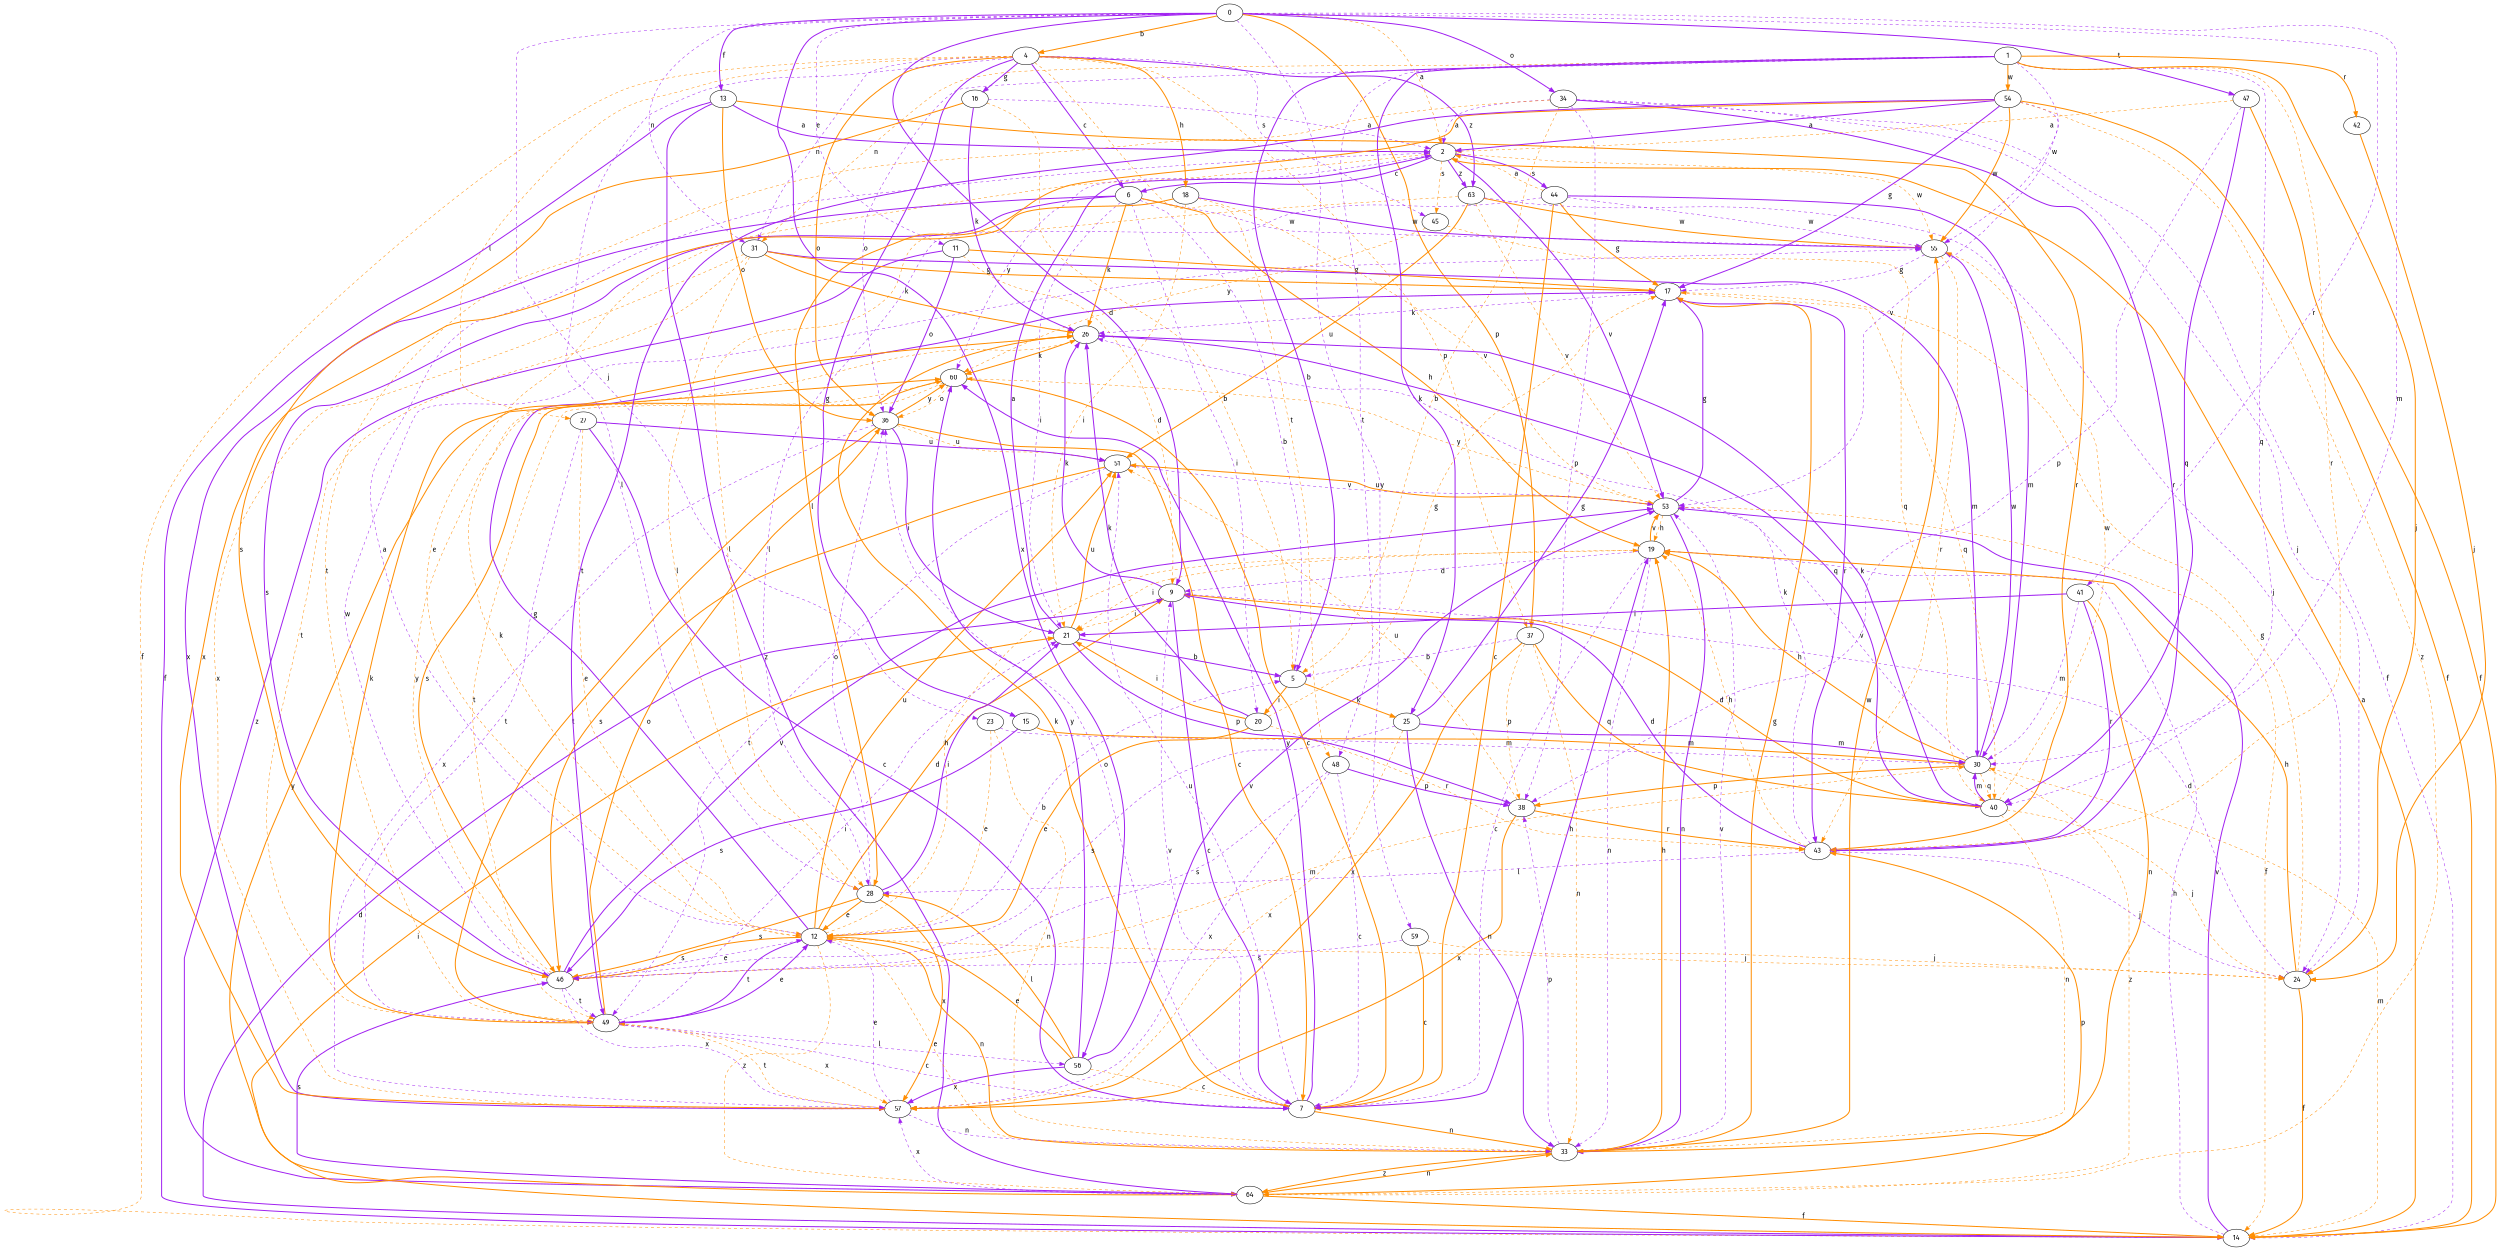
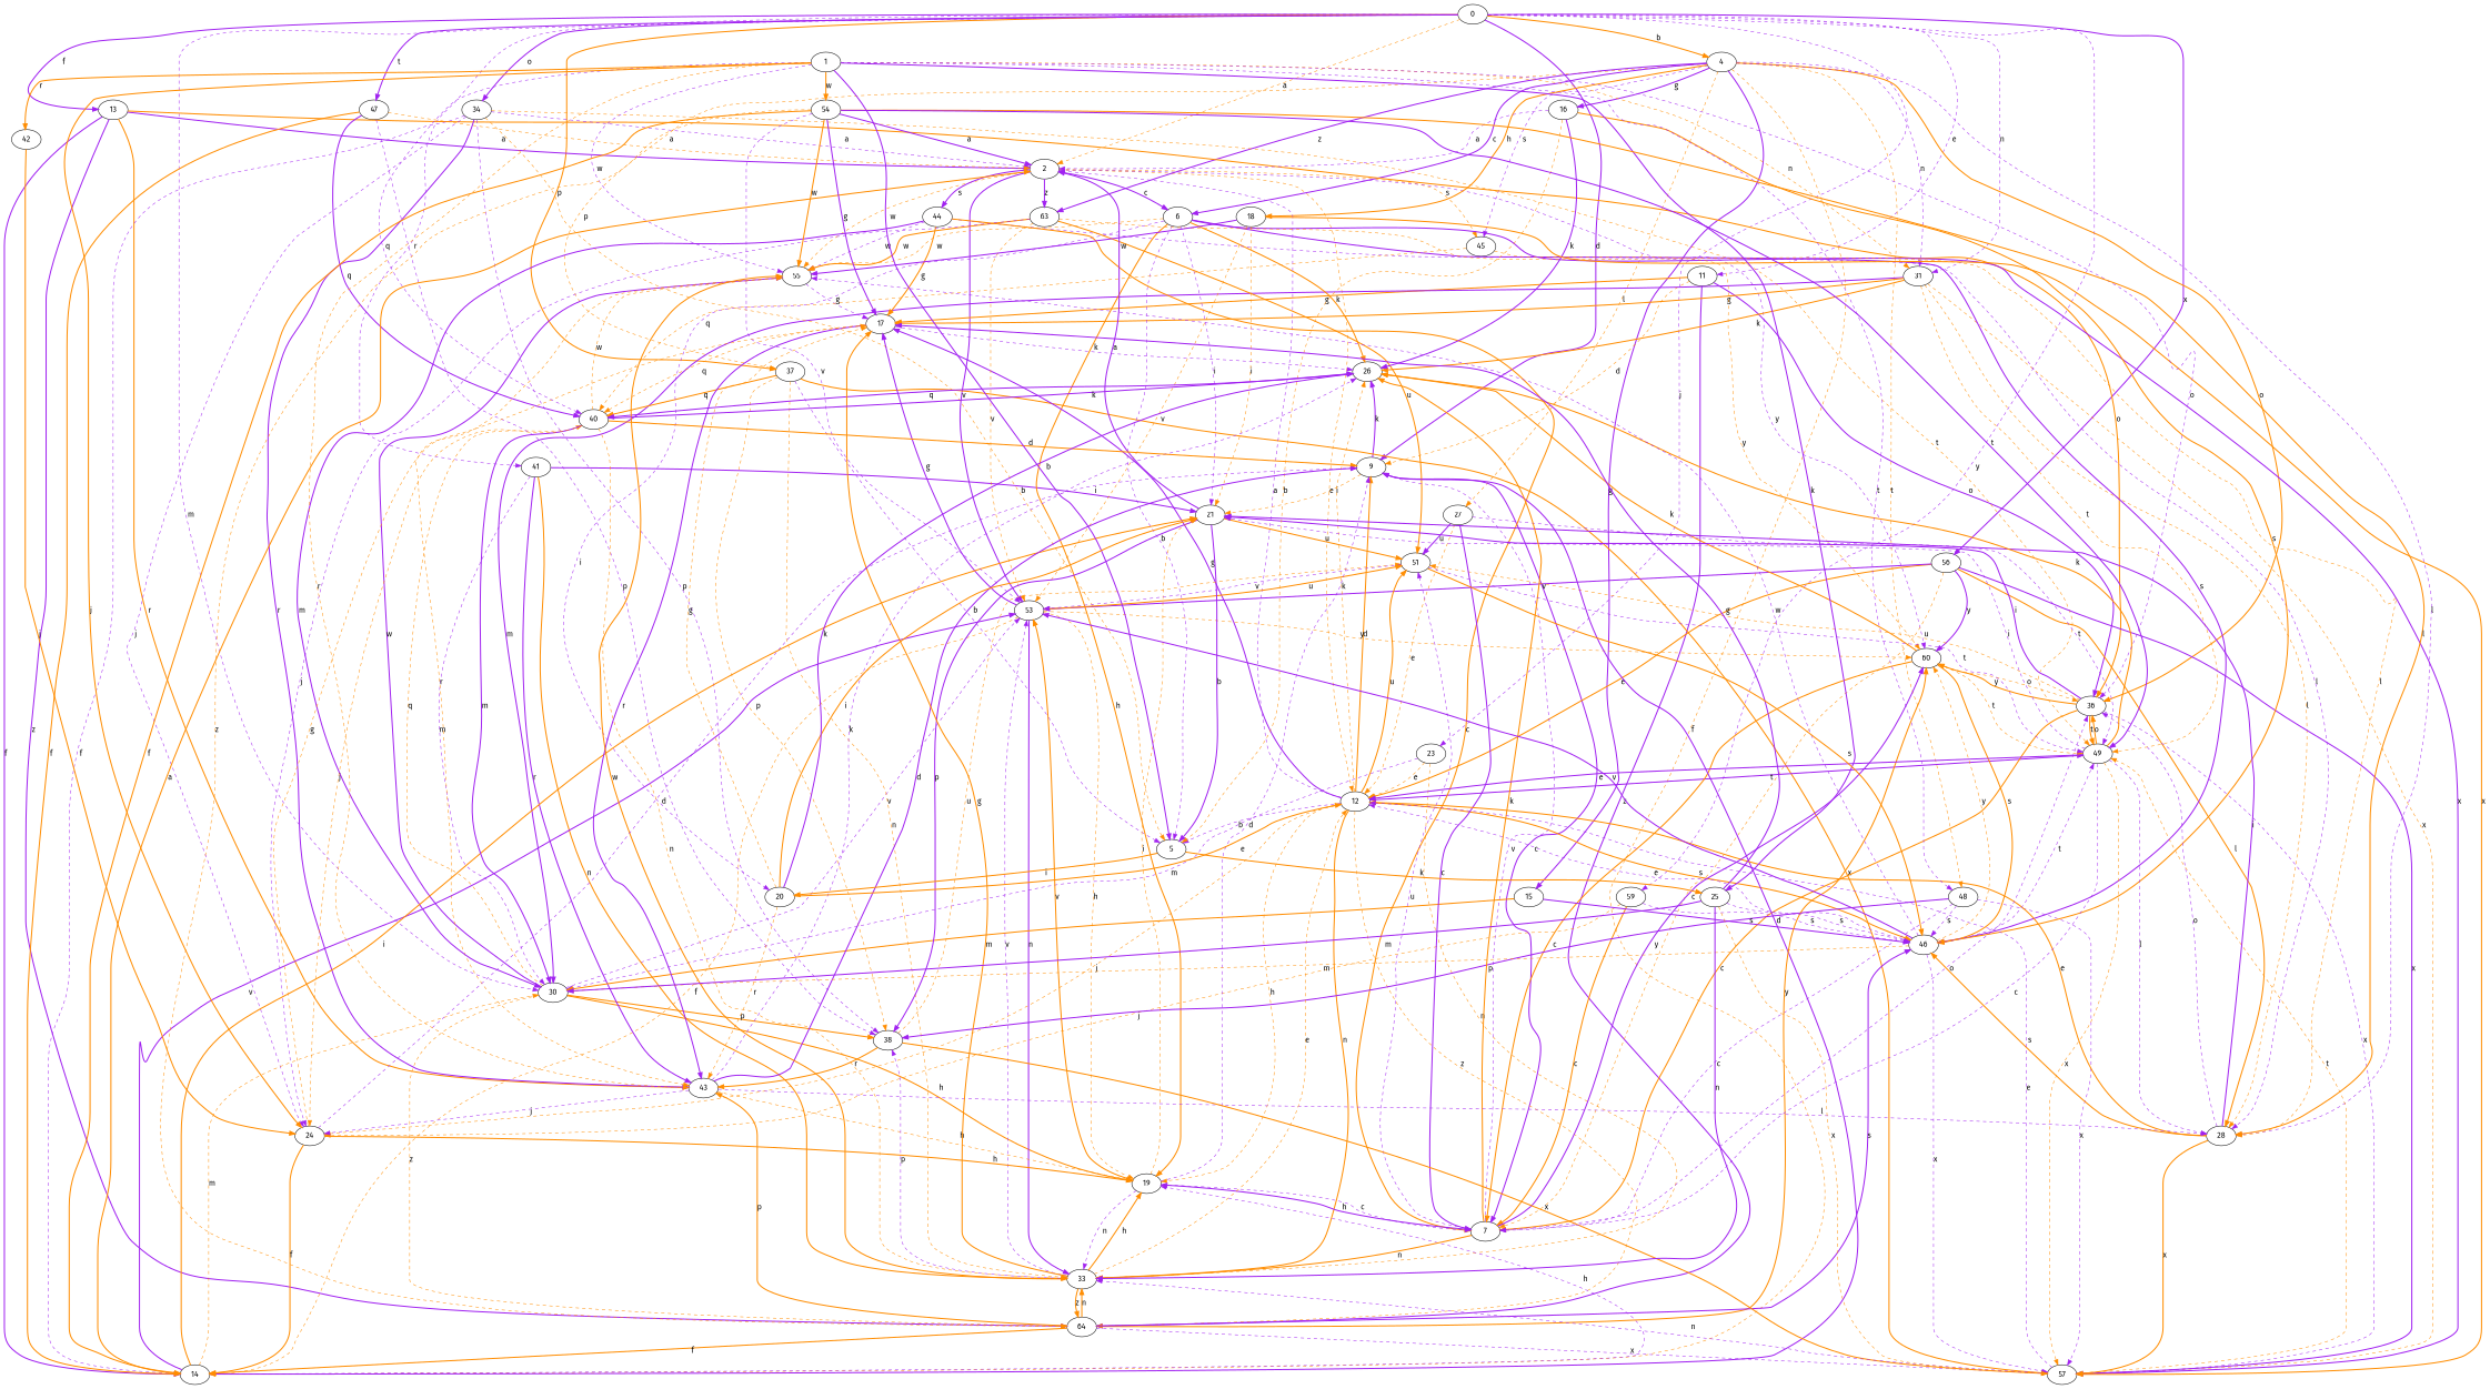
  strict digraph {
    fontname="Fira Sans"
    node [fontname="Fira Sans"]
    edge [color=darkorange fontname="Fira Sans" style=bold]
    0
    2
    4
    9
    11
    13
    23
    30
    31
    34
    37
    41
    47
    56
    59
    55
    6
    12
    44
    45
    53
    60
    63
    36
    48
    14
    15
    16
    18
    27
    28
    21
    26
    7
    17
    64
    43
    33
    40
    19
    38
    57
    49
    5
    24
    46
    1
    25
    42
    54
    20
    51
    0 -> 2 [label=a style=dashed]
    0 -> 4 [label=b]
    0 -> 9 [color=purple label=d]
    0 -> 11 [color=purple label=e style=dashed]
    0 -> 13 [color=purple label=f]
    0 -> 23 [color=purple label=j style=dashed]
    0 -> 30 [color=purple label=m style=dashed]
    0 -> 31 [color=purple label=n style=dashed]
    0 -> 34 [color=purple label=o]
    0 -> 37 [label=p]
    0 -> 41 [color=purple label=r style=dashed]
    0 -> 47 [color=purple label=t]
    0 -> 56 [color=purple label=x]
    0 -> 59 [color=purple label=y style=dashed]
    2 -> 55 [label=w style=dashed]
    2 -> 6 [color=purple label=c]
    2 -> 12 [label=e style=dashed]
    2 -> 44 [color=purple label=s]
    2 -> 45 [label=s style=dashed]
    2 -> 53 [color=purple label=v]
    2 -> 60 [color=purple label=y style=dashed]
    2 -> 63 [color=purple label=z]
    4 -> 31 [color=purple label=n style=dashed]
    4 -> 37 [label=p style=dashed]
    4 -> 6 [color=purple label=c]
    4 -> 45 [color=purple label=s style=dashed]
    4 -> 63 [color=purple label=z]
    4 -> 36 [label=o]
    4 -> 48 [label=t style=dashed]
    4 -> 14 [label=f style=dashed]
    4 -> 15 [color=purple label=g]
    4 -> 16 [color=purple label=g]
    4 -> 18 [label=h]
    4 -> 27 [label=l style=dashed]
    4 -> 28 [color=purple label=l style=dashed]
    9 -> 21 [label=i style=dashed]
    9 -> 26 [color=purple label=k]
    9 -> 7 [color=purple label=c]
    11 -> 9 [label=d style=dashed]
    11 -> 36 [color=purple label=o]
    11 -> 17 [label=g]
    11 -> 64 [color=purple label=z]
    13 -> 2 [color=purple label=a]
    13 -> 36 [label=o]
    13 -> 14 [color=purple label=f]
    13 -> 64 [color=purple label=z]
    13 -> 43 [label=r]
    23 -> 30 [color=purple label=m style=dashed]
    23 -> 12 [label=e style=dashed]
    23 -> 33 [label=n style=dashed]
    30 -> 55 [color=purple label=w]
    30 -> 53 [color=purple label=v style=dashed]
    30 -> 64 [label=z style=dashed]
    30 -> 40 [label=q style=dashed]
    30 -> 19 [label=h]
    30 -> 38 [label=p]
    31 -> 30 [color=purple label=m]
    31 -> 28 [label=l style=dashed]
    31 -> 26 [label=k]
    31 -> 17 [label=g]
    31 -> 57 [label=x style=dashed]
    31 -> 49 [label=t style=dashed]
    34 -> 2 [color=purple label=a style=dashed]
    34 -> 14 [color=purple label=f style=dashed]
    34 -> 43 [color=purple label=r]
    34 -> 38 [color=purple label=p style=dashed]
    34 -> 49 [label=t style=dashed]
    34 -> 5 [label=b style=dashed]
    34 -> 24 [color=purple label=j style=dashed]
    37 -> 33 [label=n style=dashed]
    37 -> 40 [label=q]
    37 -> 38 [label=p style=dashed]
    37 -> 57 [label=x]
    37 -> 5 [color=purple label=b style=dashed]
    41 -> 30 [color=purple label=m style=dashed]
    41 -> 21 [color=purple label=i]
    41 -> 43 [color=purple label=r]
    41 -> 33 [label=n]
    47 -> 2 [label=a style=dashed]
    47 -> 14 [label=f]
    47 -> 40 [color=purple label=q]
    47 -> 38 [color=purple label=p style=dashed]
    56 -> 12 [label=e]
    56 -> 53 [color=purple label=v]
    56 -> 60 [color=purple label=y]
    56 -> 28 [label=l]
    56 -> 7 [label=c style=dashed]
    56 -> 57 [color=purple label=x]
    59 -> 7 [label=c]
    59 -> 24 [label=j style=dashed]
    59 -> 46 [color=purple label=s style=dashed]
    55 -> 17 [color=purple label=g style=dashed]
    55 -> 43 [label=r style=dashed]
-   6 -> 55 [color=purple label=w style=dashed]
+   6 -> 55 [label=w style=dashed]
    6 -> 21 [color=purple label=i style=dashed]
    6 -> 26 [label=k]
    6 -> 19 [label=h]
    6 -> 57 [color=purple label=x]
    6 -> 5 [color=purple label=b style=dashed]
    6 -> 46 [color=purple label=s]
    6 -> 20 [color=purple label=i style=dashed]
    12 -> 2 [color=purple label=a style=dashed]
    12 -> 9 [label=d]
    12 -> 26 [label=k style=dashed]
    12 -> 17 [color=purple label=g]
    12 -> 64 [label=z style=dashed]
    12 -> 33 [label=n]
    12 -> 19 [label=h style=dashed]
    12 -> 49 [color=purple label=t]
    12 -> 5 [color=purple label=b style=dashed]
    12 -> 24 [label=j style=dashed]
    12 -> 46 [label=s]
    12 -> 51 [label=u]
-   44 -> 2 [label=a style=dashed]
    44 -> 30 [color=purple label=m]
    44 -> 55 [color=purple label=w style=dashed]
    44 -> 28 [color=purple label=l style=dashed]
    44 -> 7 [label=c]
    44 -> 17 [label=g]
    45 -> 60 [label=y style=dashed]
    45 -> 40 [label=q style=dashed]
    53 -> 60 [label=y style=dashed]
    53 -> 14 [label=f style=dashed]
    53 -> 17 [color=purple label=g]
    53 -> 33 [color=purple label=n]
    53 -> 19 [label=h style=dashed]
    53 -> 51 [label=u]
    60 -> 36 [label=o style=dashed]
-   26 -> 60 [label=k]
+   60 -> 26 [label=k]
    60 -> 7 [label=c]
    60 -> 49 [label=t style=dashed]
    60 -> 46 [label=s]
    63 -> 55 [label=w]
    63 -> 53 [label=v style=dashed]
    63 -> 28 [label=l style=dashed]
    63 -> 24 [color=purple label=j style=dashed]
    63 -> 51 [label=u]
    36 -> 60 [label=y]
    36 -> 21 [color=purple label=i]
    36 -> 7 [label=c]
    36 -> 57 [color=purple label=x style=dashed]
    36 -> 49 [label=t]
    36 -> 51 [label=u style=dashed]
    48 -> 7 [color=purple label=c style=dashed]
    48 -> 38 [color=purple label=p]
    48 -> 57 [color=purple label=x style=dashed]
    48 -> 46 [color=purple label=s style=dashed]
    14 -> 2 [label=a]
    14 -> 9 [color=purple label=d]
    14 -> 30 [label=m style=dashed]
    14 -> 53 [color=purple label=v]
    14 -> 21 [label=i]
    14 -> 19 [color=purple label=h style=dashed]
    15 -> 30 [label=m]
    15 -> 46 [color=purple label=s]
    16 -> 2 [color=purple label=a style=dashed]
    16 -> 26 [color=purple label=k]
    16 -> 5 [label=b style=dashed]
    16 -> 46 [label=s]
    18 -> 55 [color=purple label=w]
    18 -> 53 [label=v style=dashed]
    18 -> 21 [label=i style=dashed]
    18 -> 57 [label=x]
    27 -> 12 [label=e style=dashed]
    27 -> 7 [color=purple label=c]
    27 -> 49 [color=purple label=t style=dashed]
    27 -> 51 [color=purple label=u]
    28 -> 12 [label=e]
    28 -> 36 [color=purple label=o style=dashed]
    28 -> 21 [color=purple label=i]
    28 -> 57 [label=x]
    28 -> 46 [label=s]
    21 -> 2 [color=purple label=a]
    21 -> 38 [color=purple label=p]
    21 -> 5 [color=purple label=b]
    21 -> 51 [label=u]
    26 -> 40 [color=purple label=q]
    7 -> 9 [color=purple label=v style=dashed]
    7 -> 60 [color=purple label=y]
    7 -> 36 [color=purple label=o style=dashed]
    7 -> 26 [label=k]
    7 -> 33 [label=n]
    7 -> 19 [color=purple label=h]
    7 -> 51 [color=purple label=u style=dashed]
    17 -> 26 [color=purple label=k style=dashed]
    17 -> 43 [color=purple label=r]
    17 -> 40 [label=q style=dashed]
    64 -> 60 [label=y]
    64 -> 14 [label=f]
    64 -> 43 [label=p]
    64 -> 33 [label=n]
    64 -> 57 [color=purple label=x style=dashed]
    64 -> 46 [color=purple label=s]
    43 -> 9 [color=purple label=d]
    43 -> 28 [color=purple label=l style=dashed]
    43 -> 26 [color=purple label=k style=dashed]
    43 -> 19 [label=h style=dashed]
    43 -> 24 [color=purple label=j style=dashed]
    33 -> 55 [label=w]
    33 -> 12 [label=e style=dashed]
    33 -> 53 [color=purple label=v style=dashed]
    33 -> 17 [label=g]
    33 -> 64 [label=z]
    33 -> 19 [label=h]
    33 -> 38 [color=purple label=p style=dashed]
    40 -> 9 [label=d]
    40 -> 30 [color=purple label=m]
    40 -> 55 [label=w style=dashed]
    40 -> 26 [color=purple label=k]
    40 -> 33 [label=n style=dashed]
    40 -> 24 [label=j style=dashed]
    19 -> 9 [color=purple label=d style=dashed]
    19 -> 53 [label=v]
    19 -> 21 [label=i style=dashed]
    19 -> 7 [color=purple label=c style=dashed]
    19 -> 33 [color=purple label=n style=dashed]
    38 -> 43 [label=r]
    38 -> 57 [label=x]
    38 -> 51 [label=u style=dashed]
    57 -> 12 [color=purple label=e style=dashed]
    57 -> 33 [color=purple label=n style=dashed]
    57 -> 49 [label=t style=dashed]
    49 -> 12 [color=purple label=e]
    49 -> 36 [label=o]
-   49 -> 56 [color=purple label=l style=dashed]
+   49 -> 28 [color=purple label=l style=dashed]
    49 -> 21 [color=purple label=i style=dashed]
    49 -> 26 [label=k]
    49 -> 7 [color=purple label=c style=dashed]
    49 -> 57 [label=x style=dashed]
    5 -> 25 [label=k]
    5 -> 20 [label=i]
    24 -> 9 [color=purple label=d style=dashed]
    24 -> 14 [label=f]
    24 -> 17 [label=g style=dashed]
    24 -> 19 [label=h]
    46 -> 30 [label=m style=dashed]
    46 -> 55 [color=purple label=w style=dashed]
    46 -> 12 [color=purple label=e style=dashed]
    46 -> 53 [color=purple label=v]
    46 -> 60 [label=y style=dashed]
    46 -> 57 [color=purple label=x style=dashed]
    46 -> 49 [color=purple label=t style=dashed]
    1 -> 31 [label=n style=dashed]
    1 -> 55 [color=purple label=w style=dashed]
    1 -> 36 [color=purple label=o style=dashed]
    1 -> 48 [color=purple label=t style=dashed]
    1 -> 43 [label=r style=dashed]
    1 -> 40 [color=purple label=q style=dashed]
    1 -> 5 [color=purple label=b]
    1 -> 24 [label=j]
    1 -> 25 [color=purple label=k]
    1 -> 42 [label=r]
    1 -> 54 [label=w]
    25 -> 30 [color=purple label=m]
    25 -> 17 [color=purple label=g]
    25 -> 33 [color=purple label=n]
    25 -> 57 [label=x style=dashed]
    25 -> 46 [color=purple label=s style=dashed]
    42 -> 24 [label=j]
    54 -> 2 [color=purple label=a]
    54 -> 55 [label=w]
    54 -> 53 [color=purple label=v style=dashed]
    54 -> 14 [label=f]
    54 -> 28 [label=l]
    54 -> 17 [color=purple label=g]
    54 -> 64 [label=z style=dashed]
    54 -> 49 [color=purple label=t]
    20 -> 12 [label=e]
    20 -> 21 [label=i]
    20 -> 26 [color=purple label=k]
    20 -> 17 [label=g style=dashed]
    20 -> 43 [label=r style=dashed]
    51 -> 53 [color=purple label=v style=dashed]
    51 -> 49 [color=purple label=t style=dashed]
    51 -> 46 [label=s]
  }
